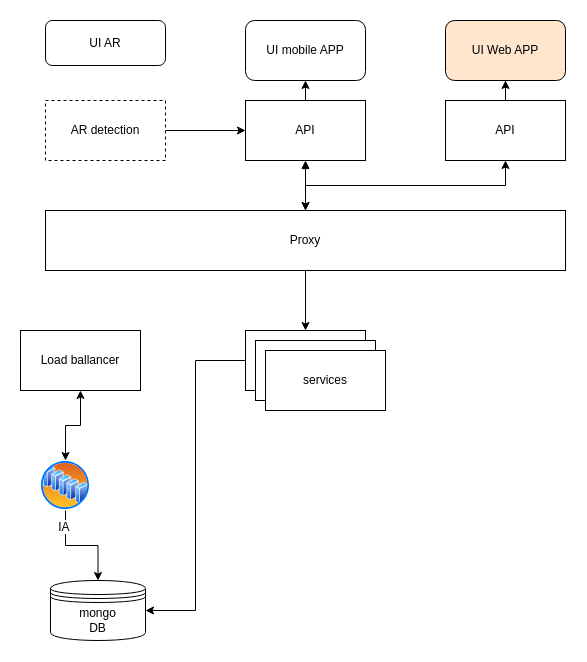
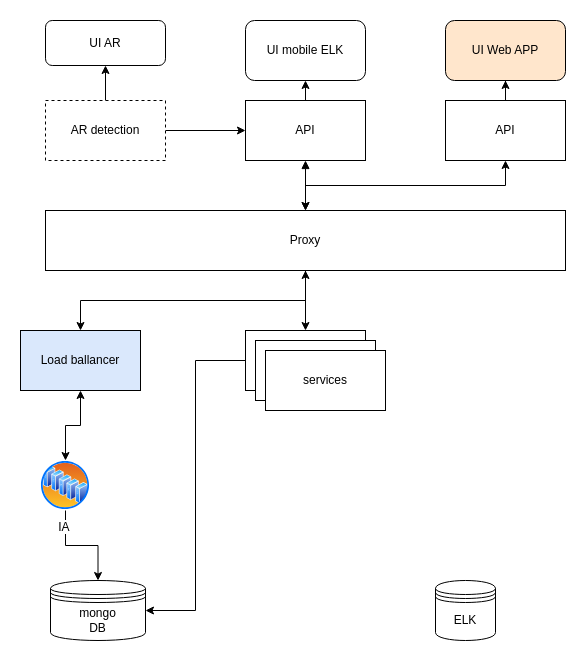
  <mxCell id="0" />
  <mxCell id="1" parent="0" />
  <mxCell id="2" value="UI AR" style="rounded=1;whiteSpace=wrap;html=1;" vertex="1" parent="1"><mxGeometry x="45" y="20" width="120" height="45" as="geometry" /></mxCell>
- <mxCell id="3" value="UI mobile APP" style="rounded=1;whiteSpace=wrap;html=1;" vertex="1" parent="1"><mxGeometry x="245" y="20" width="120" height="60" as="geometry" /></mxCell>
+ <mxCell id="3" value="UI mobile ELK" style="rounded=1;whiteSpace=wrap;html=1;" vertex="1" parent="1"><mxGeometry x="245" y="20" width="120" height="60" as="geometry" /></mxCell>
  <mxCell id="4" value="UI Web APP" style="rounded=1;whiteSpace=wrap;html=1;fillColor=#ffe6cc;" vertex="1" parent="1"><mxGeometry x="445" y="20" width="120" height="60" as="geometry" /></mxCell>
  <mxCell id="5" value="mongo&lt;br&gt;DB" style="shape=datastore;whiteSpace=wrap;html=1;" vertex="1" parent="1"><mxGeometry x="50" y="580" width="95" height="60" as="geometry" /></mxCell>
+ <mxCell id="6" style="edgeStyle=orthogonalEdgeStyle;rounded=0;orthogonalLoop=1;jettySize=auto;html=1;exitX=0.5;exitY=0;exitDx=0;exitDy=0;" edge="1" parent="1" source="8" target="2"><mxGeometry relative="1" as="geometry" /></mxCell>
  <mxCell id="7" style="edgeStyle=orthogonalEdgeStyle;rounded=0;orthogonalLoop=1;jettySize=auto;html=1;entryX=0;entryY=0.5;entryDx=0;entryDy=0;" edge="1" parent="1" source="8" target="10"><mxGeometry relative="1" as="geometry" /></mxCell>
  <mxCell id="8" value="AR detection" style="rounded=0;whiteSpace=wrap;html=1;dashed=1;" vertex="1" parent="1"><mxGeometry x="45" y="100" width="120" height="60" as="geometry" /></mxCell>
  <mxCell id="9" style="edgeStyle=orthogonalEdgeStyle;rounded=0;orthogonalLoop=1;jettySize=auto;html=1;exitX=0.5;exitY=0;exitDx=0;exitDy=0;entryX=0.5;entryY=1;entryDx=0;entryDy=0;" edge="1" parent="1" source="10" target="3"><mxGeometry relative="1" as="geometry" /></mxCell>
  <mxCell id="10" value="API" style="rounded=0;whiteSpace=wrap;html=1;" vertex="1" parent="1"><mxGeometry x="245" y="100" width="120" height="60" as="geometry" /></mxCell>
  <mxCell id="11" style="edgeStyle=orthogonalEdgeStyle;rounded=0;orthogonalLoop=1;jettySize=auto;html=1;startArrow=classic;startFill=1;" edge="1" parent="1" source="13" target="17"><mxGeometry relative="1" as="geometry" /></mxCell>
  <mxCell id="12" style="edgeStyle=orthogonalEdgeStyle;rounded=0;orthogonalLoop=1;jettySize=auto;html=1;exitX=0.5;exitY=0;exitDx=0;exitDy=0;" edge="1" parent="1" source="13" target="4"><mxGeometry relative="1" as="geometry" /></mxCell>
  <mxCell id="13" value="API" style="rounded=0;whiteSpace=wrap;html=1;" vertex="1" parent="1"><mxGeometry x="445" y="100" width="120" height="60" as="geometry" /></mxCell>
  <mxCell id="14" style="edgeStyle=orthogonalEdgeStyle;rounded=0;orthogonalLoop=1;jettySize=auto;html=1;entryX=0.5;entryY=0;entryDx=0;entryDy=0;" edge="1" parent="1" source="15" target="5"><mxGeometry relative="1" as="geometry"><mxPoint x="80" y="490" as="targetPoint" /></mxGeometry></mxCell>
  <mxCell id="15" value="IA&amp;nbsp;" style="image;aspect=fixed;perimeter=ellipsePerimeter;html=1;align=center;shadow=0;dashed=0;spacingTop=3;image=img/lib/active_directory/server_farm.svg;" vertex="1" parent="1"><mxGeometry x="40" y="460" width="50" height="50" as="geometry" /></mxCell>
  <mxCell id="16" style="edgeStyle=orthogonalEdgeStyle;rounded=0;orthogonalLoop=1;jettySize=auto;html=1;entryX=0.5;entryY=1;entryDx=0;entryDy=0;startArrow=classic;startFill=1;endArrow=block;endFill=1;" edge="1" parent="1" source="17" target="10"><mxGeometry relative="1" as="geometry" /></mxCell>
  <mxCell id="17" value="Proxy" style="rounded=0;whiteSpace=wrap;html=1;" vertex="1" parent="1"><mxGeometry x="45" y="210" width="520" height="60" as="geometry" /></mxCell>
  <mxCell id="18" style="edgeStyle=orthogonalEdgeStyle;rounded=0;orthogonalLoop=1;jettySize=auto;html=1;entryX=0.5;entryY=0;entryDx=0;entryDy=0;startArrow=classic;startFill=1;" edge="1" parent="1" source="20" target="15"><mxGeometry relative="1" as="geometry" /></mxCell>
- <mxCell id="20" value="Load ballancer" style="rounded=0;whiteSpace=wrap;html=1;" vertex="1" parent="1"><mxGeometry x="20" y="330" width="120" height="60" as="geometry" /></mxCell>
+ <mxCell id="19" style="edgeStyle=orthogonalEdgeStyle;rounded=0;orthogonalLoop=1;jettySize=auto;html=1;entryX=0.5;entryY=1;entryDx=0;entryDy=0;startArrow=classic;startFill=1;" edge="1" parent="1" source="20" target="17"><mxGeometry relative="1" as="geometry" /></mxCell>
+ <mxCell id="20" value="Load ballancer" style="rounded=0;whiteSpace=wrap;html=1;fillColor=#dae8fc;" vertex="1" parent="1"><mxGeometry x="20" y="330" width="120" height="60" as="geometry" /></mxCell>
  <mxCell id="21" style="edgeStyle=orthogonalEdgeStyle;rounded=0;orthogonalLoop=1;jettySize=auto;html=1;entryX=0.5;entryY=1;entryDx=0;entryDy=0;endArrow=none;endFill=0;startArrow=classic;startFill=1;" edge="1" parent="1" source="23" target="17"><mxGeometry relative="1" as="geometry" /></mxCell>
  <mxCell id="22" style="edgeStyle=orthogonalEdgeStyle;rounded=0;orthogonalLoop=1;jettySize=auto;html=1;entryX=1;entryY=0.5;entryDx=0;entryDy=0;" edge="1" parent="1" source="23" target="5"><mxGeometry relative="1" as="geometry" /></mxCell>
  <mxCell id="23" value="services" style="rounded=0;whiteSpace=wrap;html=1;" vertex="1" parent="1"><mxGeometry x="245" y="330" width="120" height="60" as="geometry" /></mxCell>
+ <mxCell id="24" value="ELK" style="shape=datastore;whiteSpace=wrap;html=1;" vertex="1" parent="1"><mxGeometry x="435" y="580" width="60" height="60" as="geometry" /></mxCell>
  <mxCell id="25" value="" style="rounded=0;whiteSpace=wrap;html=1;" vertex="1" parent="1"><mxGeometry x="255" y="340" width="120" height="60" as="geometry" /></mxCell>
  <mxCell id="26" value="services" style="rounded=0;whiteSpace=wrap;html=1;" vertex="1" parent="1"><mxGeometry x="265" y="350" width="120" height="60" as="geometry" /></mxCell>
